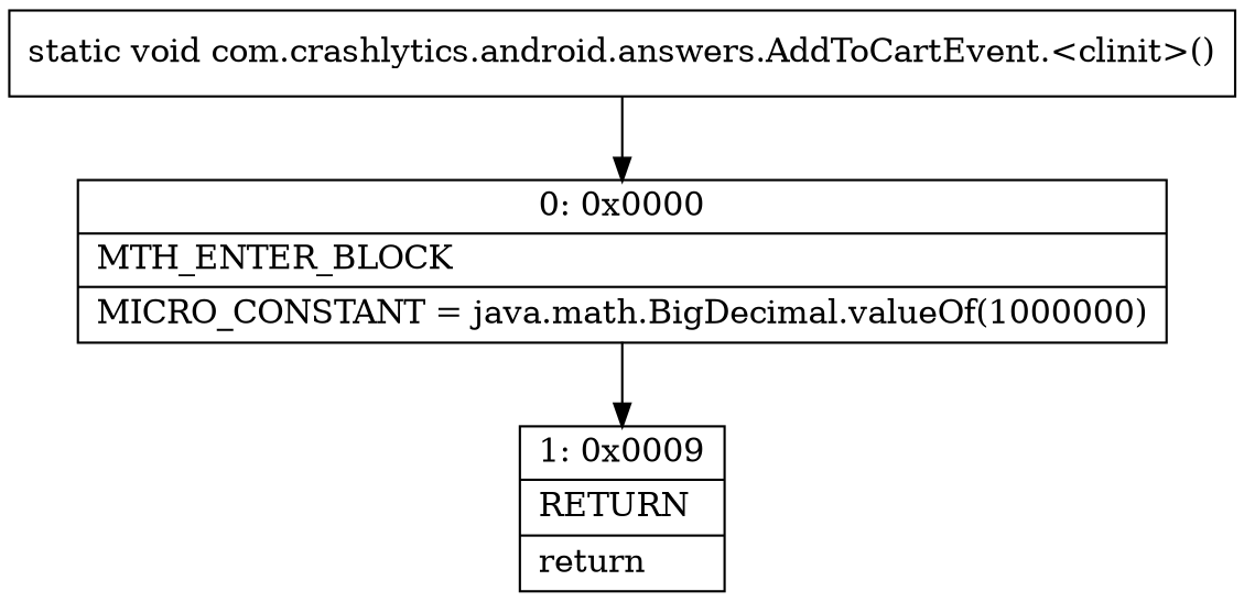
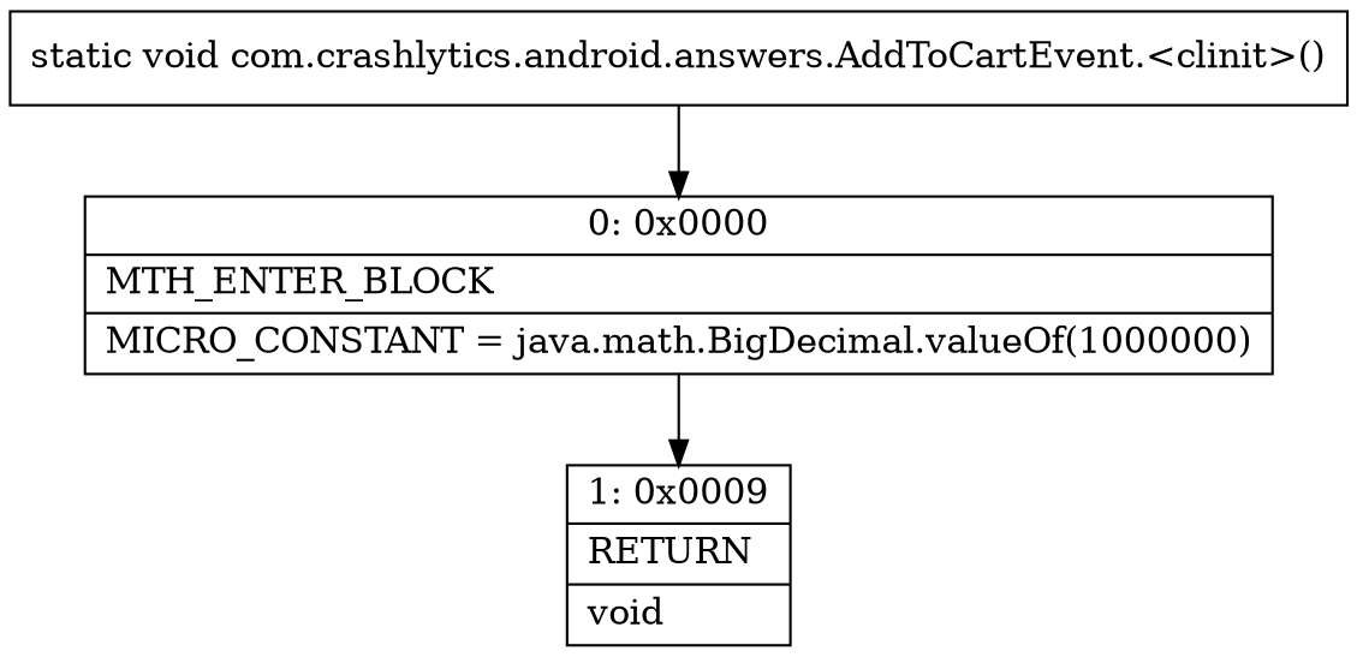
  digraph {
    node [shape=record]
    n1 [label="{0\:\ 0x0000|MTH_ENTER_BLOCK\l|MICRO_CONSTANT = java.math.BigDecimal.valueOf(1000000)\l}"]
-   n2 [label="{1\:\ 0x0009|RETURN\l|return\l}"]
+   n2 [label="{1\:\ 0x0009|RETURN\l|void\l}"]
    n3 [label="{static void com.crashlytics.android.answers.AddToCartEvent.\<clinit\>() }"]
    n1 -> n2
    n3 -> n1
  }
